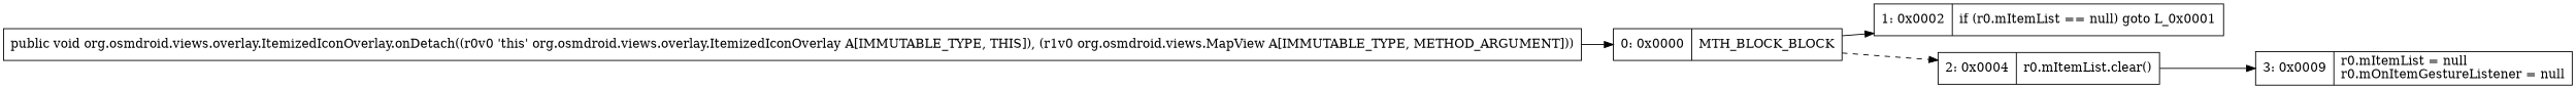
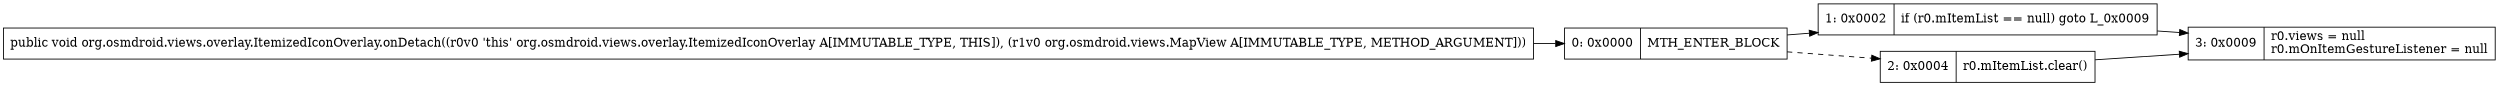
  digraph {
    rankdir=LR
    node [shape=record]
-   n1 [label="{0\:\ 0x0000|MTH_BLOCK_BLOCK\l}"]
-   n2 [label="{1\:\ 0x0002|if (r0.mItemList == null) goto L_0x0001\l}"]
+   n1 [label="{0\:\ 0x0000|MTH_ENTER_BLOCK\l}"]
+   n2 [label="{1\:\ 0x0002|if (r0.mItemList == null) goto L_0x0009\l}"]
    n3 [label="{2\:\ 0x0004|r0.mItemList.clear()\l}"]
-   n4 [label="{3\:\ 0x0009|r0.mItemList = null\lr0.mOnItemGestureListener = null\l}"]
+   n4 [label="{3\:\ 0x0009|r0.views = null\lr0.mOnItemGestureListener = null\l}"]
    n5 [label="{public void org.osmdroid.views.overlay.ItemizedIconOverlay.onDetach((r0v0 'this' org.osmdroid.views.overlay.ItemizedIconOverlay A[IMMUTABLE_TYPE, THIS]), (r1v0 org.osmdroid.views.MapView A[IMMUTABLE_TYPE, METHOD_ARGUMENT])) }"]
    n1 -> n2
    n1 -> n3 [style=dashed]
+   n2 -> n4
    n3 -> n4
    n5 -> n1
  }
